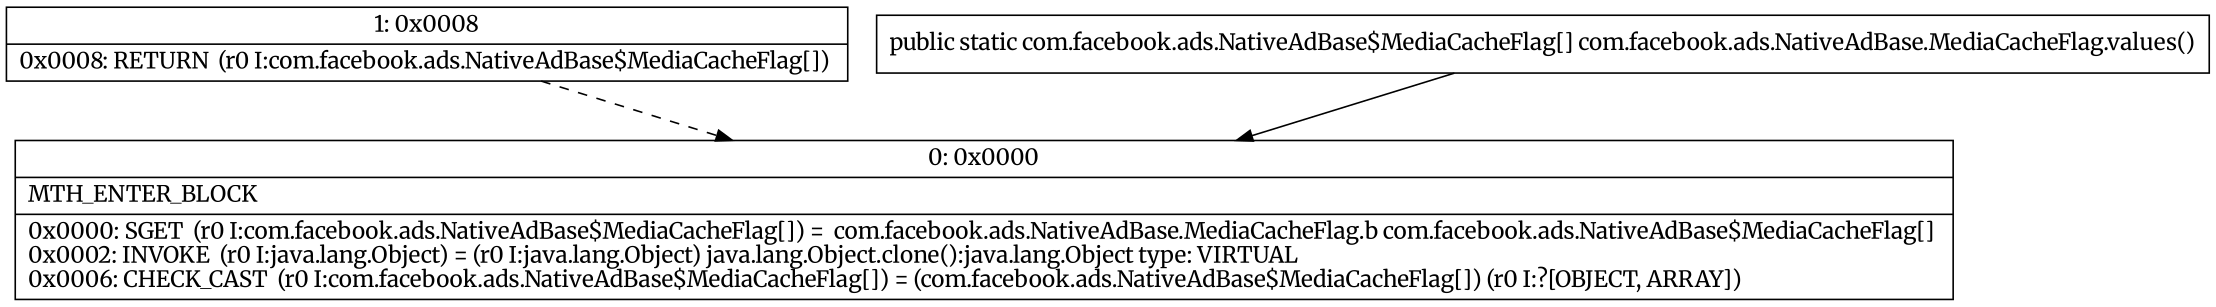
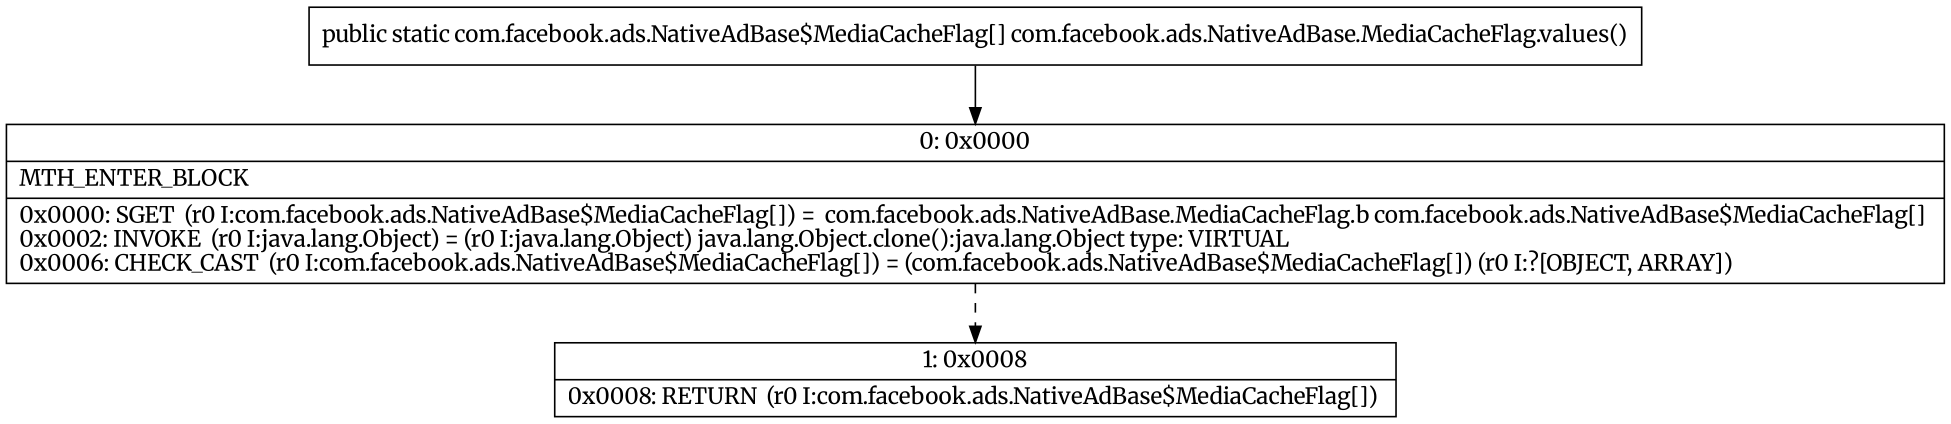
  digraph {
    fontname=Merriweather
    node [shape=record fontname=Merriweather]
    edge [fontname=Merriweather]
    n1 [label="{0\:\ 0x0000|MTH_ENTER_BLOCK\l|0x0000: SGET  (r0 I:com.facebook.ads.NativeAdBase$MediaCacheFlag[]) =  com.facebook.ads.NativeAdBase.MediaCacheFlag.b com.facebook.ads.NativeAdBase$MediaCacheFlag[] \l0x0002: INVOKE  (r0 I:java.lang.Object) = (r0 I:java.lang.Object) java.lang.Object.clone():java.lang.Object type: VIRTUAL \l0x0006: CHECK_CAST  (r0 I:com.facebook.ads.NativeAdBase$MediaCacheFlag[]) = (com.facebook.ads.NativeAdBase$MediaCacheFlag[]) (r0 I:?[OBJECT, ARRAY]) \l}"]
    n2 [label="{1\:\ 0x0008|0x0008: RETURN  (r0 I:com.facebook.ads.NativeAdBase$MediaCacheFlag[]) \l}"]
    n3 [label="{public static com.facebook.ads.NativeAdBase$MediaCacheFlag[] com.facebook.ads.NativeAdBase.MediaCacheFlag.values() }"]
-   n2 -> n1 [style=dashed]
+   n1 -> n2 [style=dashed]
    n3 -> n1 [style=solid]
  }
